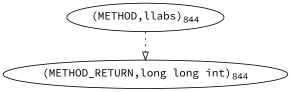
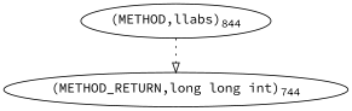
  digraph {
    fontname="Source Code Pro"
    node [fontname="Source Code Pro"]
    n1 [label=<(METHOD,llabs)<SUB>844</SUB>>]
-   n2 [label=<(METHOD_RETURN,long long int)<SUB>844</SUB>>]
+   n2 [label=<(METHOD_RETURN,long long int)<SUB>744</SUB>>]
    n1 -> n2 [style=dotted arrowhead=onormal fontname="Source Code Pro"]
  }
